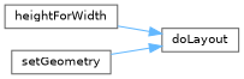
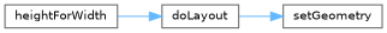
  digraph {
    rankdir=RL
    node [color=grey40 fillcolor=white fontname=Helvetica fontsize=10 shape=box style=filled]
    edge [color=steelblue1 dir=back fontname=Helvetica fontsize=10 labelfontname=Helvetica labelfontsize=10 style=solid]
    n1 [height=0.2 label=doLayout width=0.4]
    n2 [height=0.2 label=heightForWidth width=0.4]
    n3 [height=0.2 label=setGeometry width=0.4]
    n1 -> n2
-   n1 -> n3
+   n3 -> n1
  }
